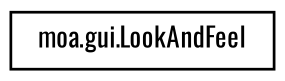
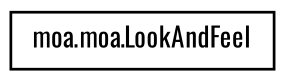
  digraph {
    rankdir=LR
    fontname=Oswald
-   n1 [color=black fillcolor=white fontname=Oswald fontsize=10 height=0.2 label="moa.gui.LookAndFeel" shape=record style=filled width=0.4]
+   n1 [color=black fillcolor=white fontname=Oswald fontsize=10 height=0.2 label="moa.moa.LookAndFeel" shape=record style=filled width=0.4]
  }
